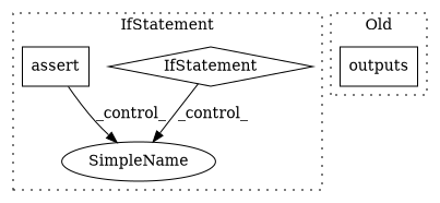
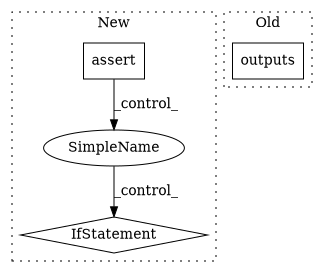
  digraph {
    node [shape=box]
    n1 [a=25 l="4,2" label=IfStatement s="20998,21034" shape=diamond]
    n2 [a=42 label=SimpleName shape=ellipse]
    n3 [a=6 l=7 label=assert s=21128]
    n4 [a=32 l=9 label=outputs s=19828]
    subgraph cluster_1 {
-     label=IfStatement
+     label=New
      style=dotted
      n1
      n2
      n3
    }
    subgraph cluster_2 {
      label=Old
      style=dotted
      n4
    }
-   n1 -> n2 [label=_control_]
+   n2 -> n1 [label=_control_]
    n3 -> n2 [label=_control_]
  }
